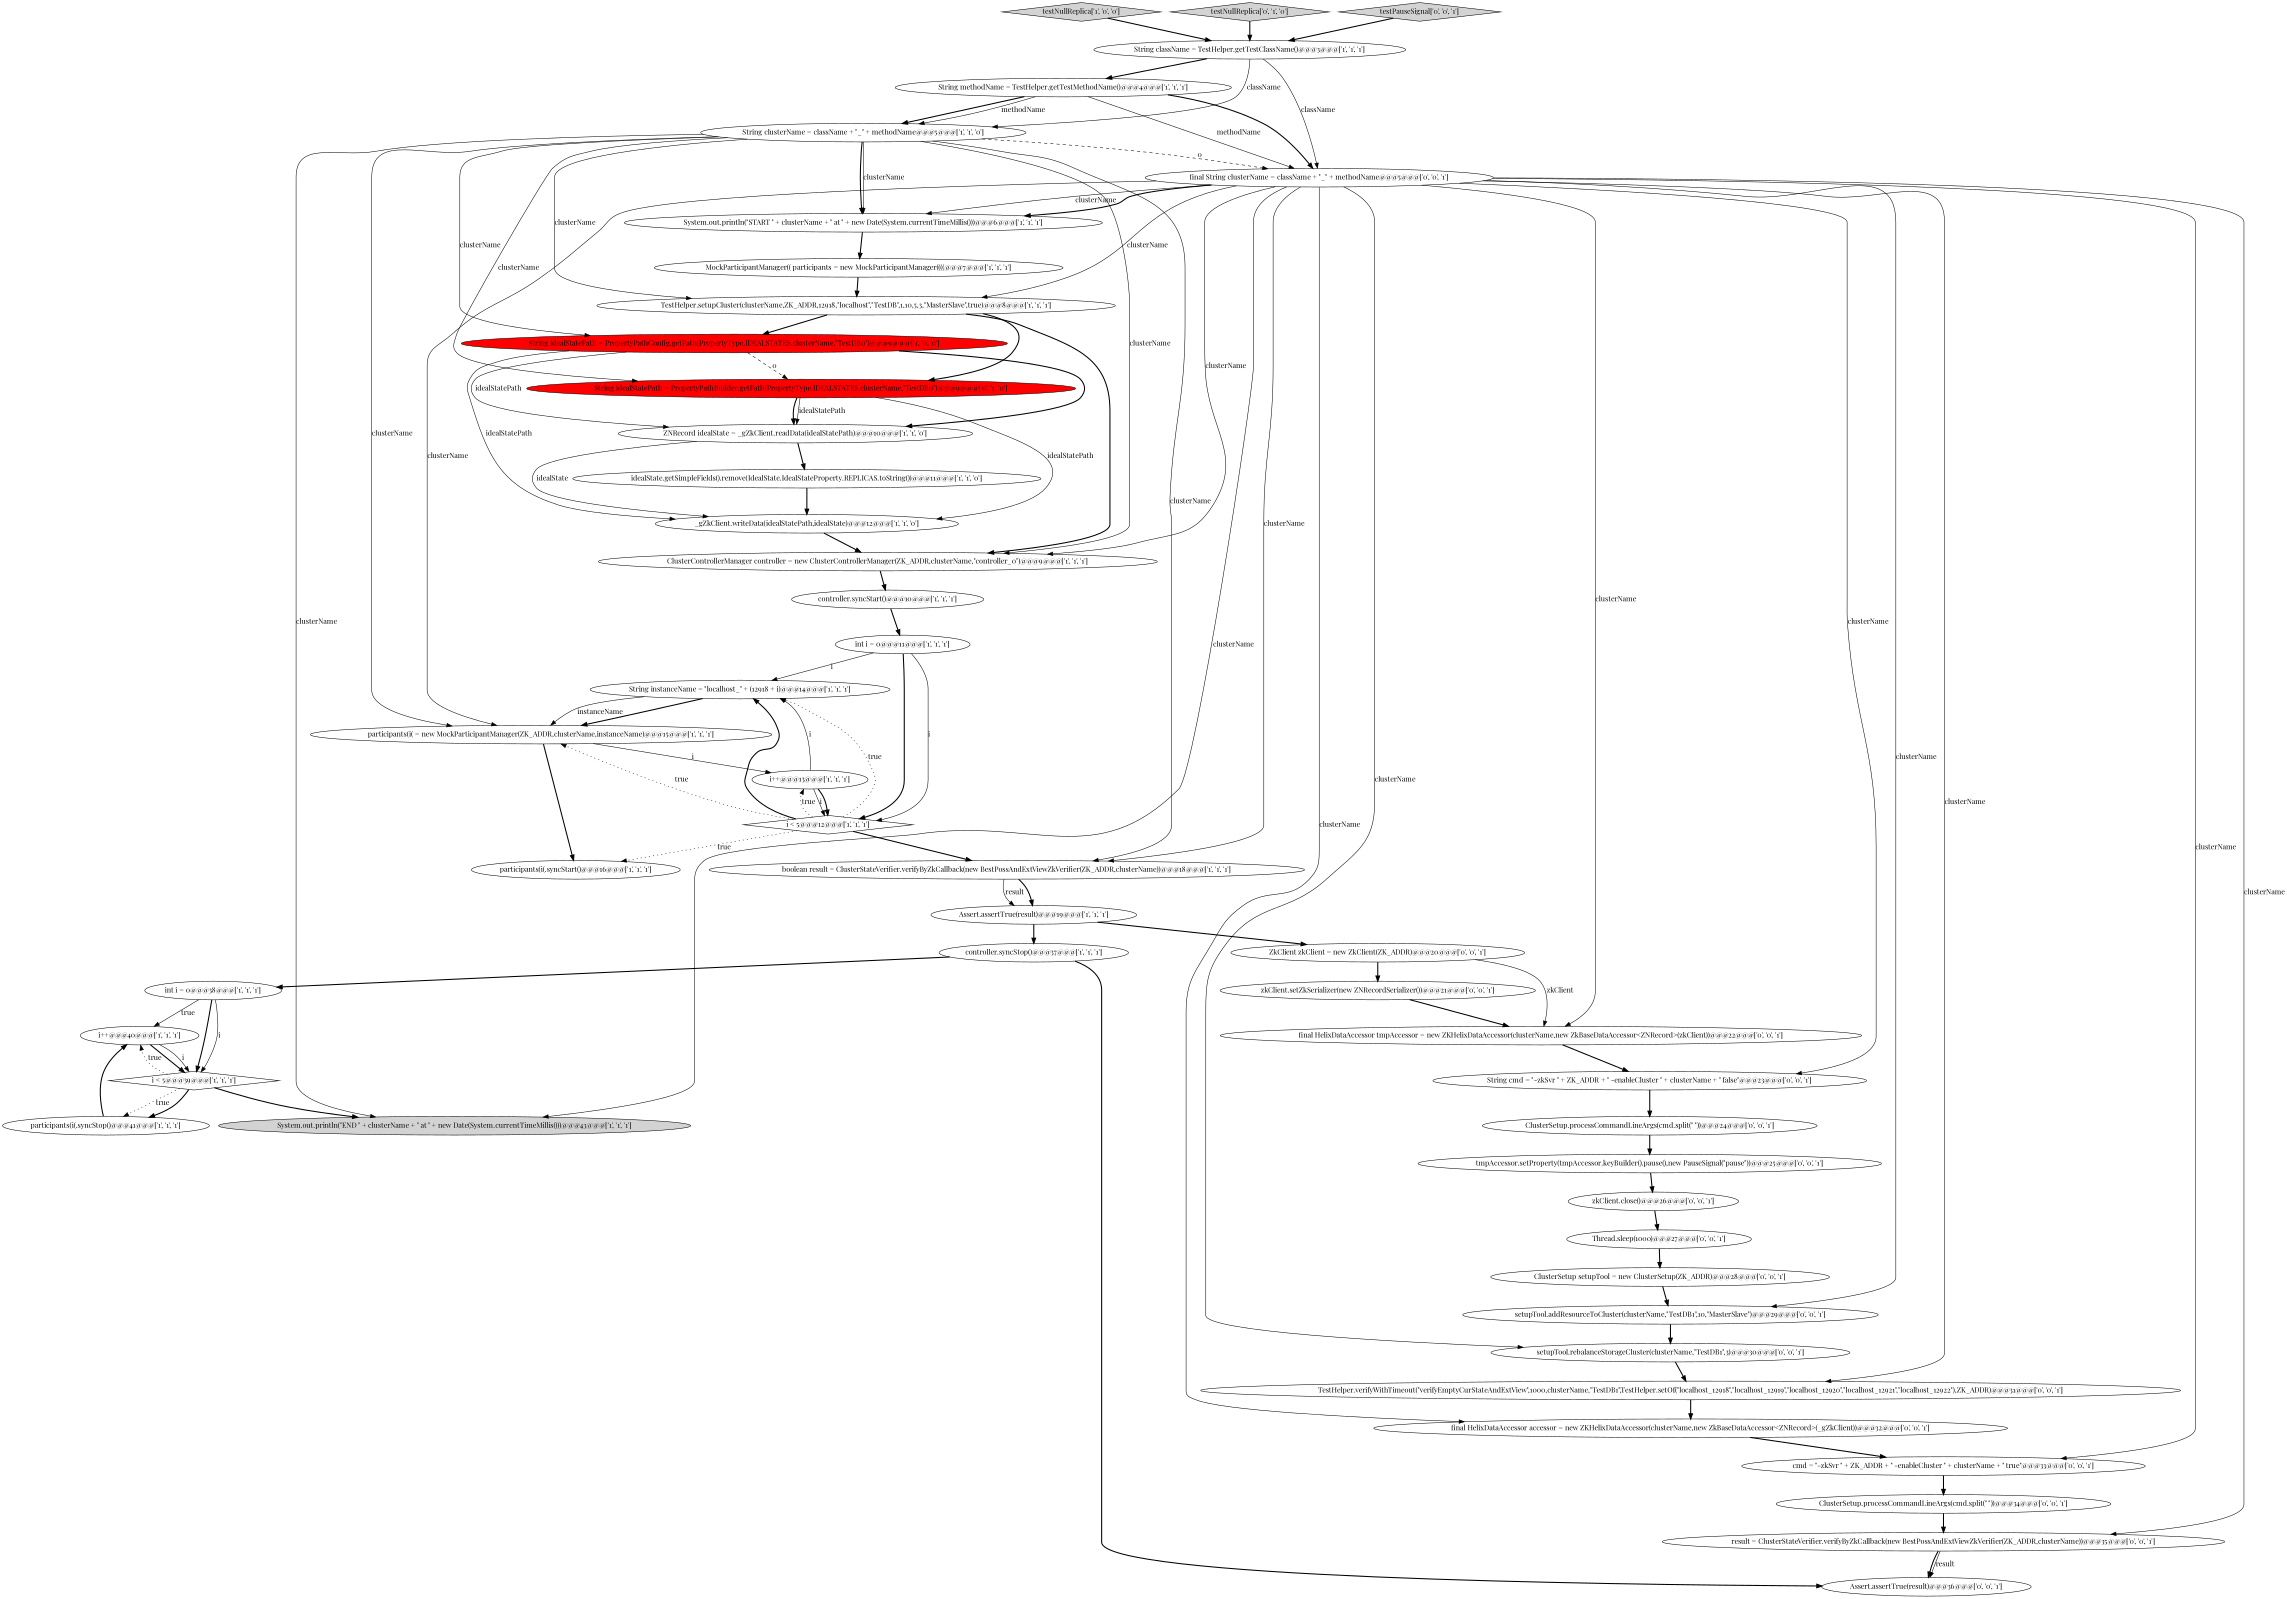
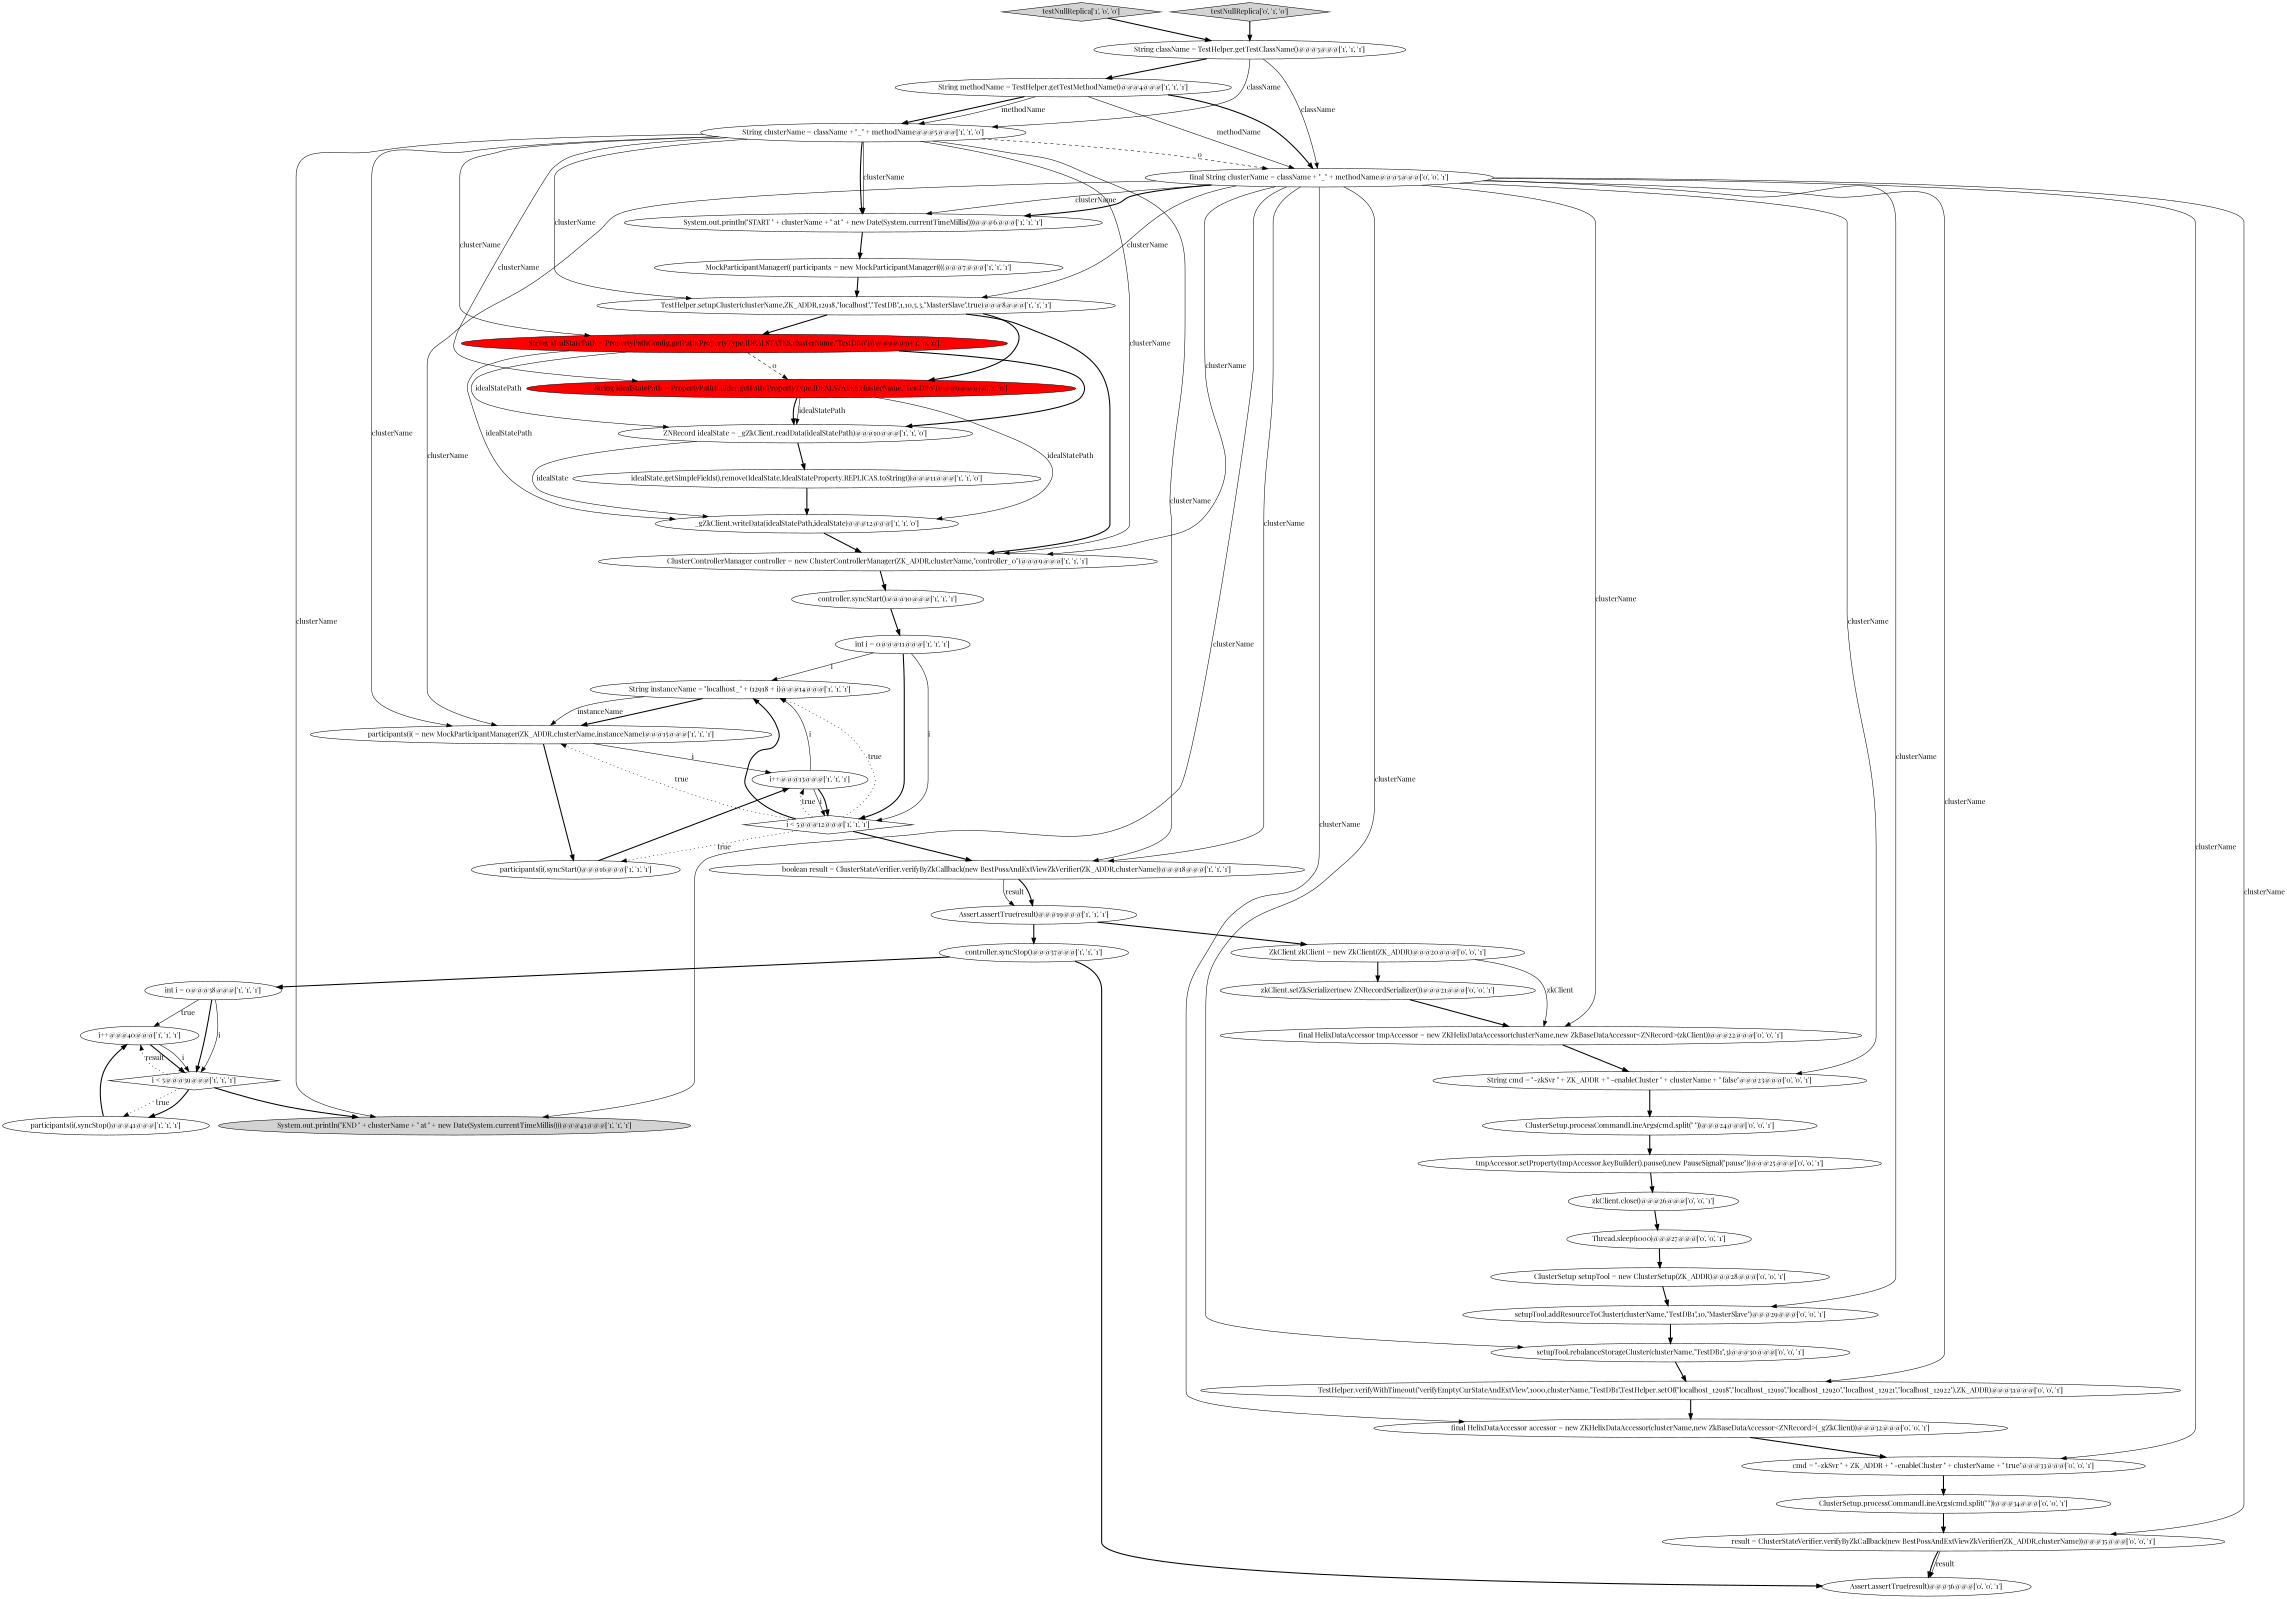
  digraph {
    fontname="Playfair Display"
    node [fillcolor=white fontname="Playfair Display" shape=ellipse style=filled]
    edge [fontname="Playfair Display" style=bold]
    n1 [label="String clusterName = className + \"_\" + methodName@@@5@@@['1', '1', '0']"]
    n2 [fillcolor=red label="String idealStatePath = PropertyPathBuilder.getPath(PropertyType.IDEALSTATES,clusterName,\"TestDB0\")@@@9@@@['0', '1', '0']"]
    n3 [label="TestHelper.setupCluster(clusterName,ZK_ADDR,12918,\"localhost\",\"TestDB\",1,10,5,3,\"MasterSlave\",true)@@@8@@@['1', '1', '1']"]
    n4 [label="final String clusterName = className + \"_\" + methodName@@@5@@@['0', '0', '1']"]
    n5 [label="ClusterControllerManager controller = new ClusterControllerManager(ZK_ADDR,clusterName,\"controller_0\")@@@9@@@['1', '1', '1']"]
    n6 [fillcolor=red label="String idealStatePath = PropertyPathConfig.getPath(PropertyType.IDEALSTATES,clusterName,\"TestDB0\")@@@9@@@['1', '0', '0']"]
    n7 [label="participants(i( = new MockParticipantManager(ZK_ADDR,clusterName,instanceName)@@@15@@@['1', '1', '1']"]
    n8 [label="System.out.println(\"START \" + clusterName + \" at \" + new Date(System.currentTimeMillis()))@@@6@@@['1', '1', '1']"]
    n9 [label="boolean result = ClusterStateVerifier.verifyByZkCallback(new BestPossAndExtViewZkVerifier(ZK_ADDR,clusterName))@@@18@@@['1', '1', '1']"]
    n10 [fillcolor=lightgray label="System.out.println(\"END \" + clusterName + \" at \" + new Date(System.currentTimeMillis()))@@@43@@@['1', '1', '1']"]
    n11 [label="ZNRecord idealState = _gZkClient.readData(idealStatePath)@@@10@@@['1', '1', '0']"]
    n12 [label="_gZkClient.writeData(idealStatePath,idealState)@@@12@@@['1', '1', '0']"]
    n13 [label="String cmd = \"-zkSvr \" + ZK_ADDR + \" -enableCluster \" + clusterName + \" false\"@@@23@@@['0', '0', '1']"]
    n14 [label="final HelixDataAccessor accessor = new ZKHelixDataAccessor(clusterName,new ZkBaseDataAccessor<ZNRecord>(_gZkClient))@@@32@@@['0', '0', '1']"]
    n15 [label="final HelixDataAccessor tmpAccessor = new ZKHelixDataAccessor(clusterName,new ZkBaseDataAccessor<ZNRecord>(zkClient))@@@22@@@['0', '0', '1']"]
    n16 [label="cmd = \"-zkSvr \" + ZK_ADDR + \" -enableCluster \" + clusterName + \" true\"@@@33@@@['0', '0', '1']"]
    n17 [label="TestHelper.verifyWithTimeout(\"verifyEmptyCurStateAndExtView\",1000,clusterName,\"TestDB1\",TestHelper.setOf(\"localhost_12918\",\"localhost_12919\",\"localhost_12920\",\"localhost_12921\",\"localhost_12922\"),ZK_ADDR)@@@31@@@['0', '0', '1']"]
    n18 [label="setupTool.rebalanceStorageCluster(clusterName,\"TestDB1\",3)@@@30@@@['0', '0', '1']"]
    n19 [label="setupTool.addResourceToCluster(clusterName,\"TestDB1\",10,\"MasterSlave\")@@@29@@@['0', '0', '1']"]
    n20 [label="result = ClusterStateVerifier.verifyByZkCallback(new BestPossAndExtViewZkVerifier(ZK_ADDR,clusterName))@@@35@@@['0', '0', '1']"]
    n21 [label="controller.syncStart()@@@10@@@['1', '1', '1']"]
    n22 [label="i++@@@13@@@['1', '1', '1']"]
    n23 [label="participants(i(.syncStart()@@@16@@@['1', '1', '1']"]
    n24 [label="MockParticipantManager(( participants = new MockParticipantManager((((@@@7@@@['1', '1', '1']"]
    n25 [label="Assert.assertTrue(result)@@@19@@@['1', '1', '1']"]
    n26 [label="Thread.sleep(1000)@@@27@@@['0', '0', '1']"]
    n27 [label="ClusterSetup setupTool = new ClusterSetup(ZK_ADDR)@@@28@@@['0', '0', '1']"]
    n28 [label="idealState.getSimpleFields().remove(IdealState.IdealStateProperty.REPLICAS.toString())@@@11@@@['1', '1', '0']"]
    n29 [label="String methodName = TestHelper.getTestMethodName()@@@4@@@['1', '1', '1']"]
    n30 [label="controller.syncStop()@@@37@@@['1', '1', '1']"]
    n31 [label="int i = 0@@@38@@@['1', '1', '1']"]
    n32 [label="Assert.assertTrue(result)@@@36@@@['0', '0', '1']"]
    n33 [label="i++@@@40@@@['1', '1', '1']"]
    n34 [label="i < 5@@@39@@@['1', '1', '1']" shape=diamond]
    n35 [label="participants(i(.syncStop()@@@41@@@['1', '1', '1']"]
    n36 [label="ClusterSetup.processCommandLineArgs(cmd.split(\" \"))@@@24@@@['0', '0', '1']"]
    n37 [label="ClusterSetup.processCommandLineArgs(cmd.split(\" \"))@@@34@@@['0', '0', '1']"]
    n38 [fillcolor=lightgray label="testNullReplica['1', '0', '0']" shape=diamond]
    n39 [label="String className = TestHelper.getTestClassName()@@@3@@@['1', '1', '1']"]
    n40 [label="tmpAccessor.setProperty(tmpAccessor.keyBuilder().pause(),new PauseSignal(\"pause\"))@@@25@@@['0', '0', '1']"]
    n41 [label="zkClient.close()@@@26@@@['0', '0', '1']"]
    n42 [label="String instanceName = \"localhost_\" + (12918 + i)@@@14@@@['1', '1', '1']"]
    n43 [label="i < 5@@@12@@@['1', '1', '1']" shape=diamond]
    n44 [label="int i = 0@@@11@@@['1', '1', '1']"]
    n45 [fillcolor=lightgray label="testNullReplica['0', '1', '0']" shape=diamond]
    n46 [label="zkClient.setZkSerializer(new ZNRecordSerializer())@@@21@@@['0', '0', '1']"]
-   n47 [fillcolor=lightgray label="testPauseSignal['0', '0', '1']" shape=diamond]
    n48 [label="ZkClient zkClient = new ZkClient(ZK_ADDR)@@@20@@@['0', '0', '1']"]
    n1 -> n2 [label=clusterName style=solid]
    n1 -> n3 [label=clusterName style=solid]
    n1 -> n4 [label=0 style=dashed]
    n1 -> n5 [label=clusterName style=solid]
    n1 -> n6 [label=clusterName style=solid]
    n1 -> n7 [label=clusterName style=solid]
    n1 -> n8 [label=clusterName style=solid]
    n1 -> n8
    n1 -> n9 [label=clusterName style=solid]
    n1 -> n10 [label=clusterName style=solid]
    n2 -> n11
    n2 -> n11 [label=idealStatePath style=solid]
    n2 -> n12 [label=idealStatePath style=solid]
    n3 -> n2
    n3 -> n5
    n3 -> n6
    n4 -> n3 [label=clusterName style=solid]
    n4 -> n5 [label=clusterName style=solid]
    n4 -> n7 [label=clusterName style=solid]
    n4 -> n8 [label=clusterName style=solid]
    n4 -> n8
    n4 -> n9 [label=clusterName style=solid]
    n4 -> n10 [label=clusterName style=solid]
    n4 -> n13 [label=clusterName style=solid]
    n4 -> n14 [label=clusterName style=solid]
    n4 -> n15 [label=clusterName style=solid]
    n4 -> n16 [label=clusterName style=solid]
    n4 -> n17 [label=clusterName style=solid]
    n4 -> n18 [label=clusterName style=solid]
    n4 -> n19 [label=clusterName style=solid]
    n4 -> n20 [label=clusterName style=solid]
    n5 -> n21
    n6 -> n2 [label=0 style=dashed]
    n6 -> n11 [label=idealStatePath style=solid]
    n6 -> n11
    n6 -> n12 [label=idealStatePath style=solid]
    n7 -> n22 [label=i style=solid]
    n7 -> n23
    n8 -> n24
    n9 -> n25
    n9 -> n25 [label=result style=solid]
    n11 -> n12 [label=idealState style=solid]
    n11 -> n28
    n12 -> n5
    n13 -> n36
    n14 -> n16
    n15 -> n13
    n16 -> n37
    n17 -> n14
    n18 -> n17
    n19 -> n18
    n20 -> n32 [label=result style=solid]
    n20 -> n32
    n21 -> n44
    n22 -> n42 [label=i style=solid]
    n22 -> n43 [label=i style=solid]
    n22 -> n43
+   n23 -> n22
    n24 -> n3
    n25 -> n30
    n25 -> n48
    n26 -> n27
    n27 -> n19
    n28 -> n12
    n29 -> n1
    n29 -> n1 [label=methodName style=solid]
    n29 -> n4 [label=methodName style=solid]
    n29 -> n4
    n30 -> n31
    n30 -> n32
    n31 -> n33 [label=true style=solid]
    n31 -> n34
    n31 -> n34 [label=i style=solid]
    n33 -> n34
    n33 -> n34 [label=i style=solid]
    n34 -> n10
-   n34 -> n33 [label=true style=dotted]
+   n34 -> n33 [label=result style=dotted]
    n34 -> n35 [label=true style=dotted]
    n34 -> n35
    n35 -> n33
    n36 -> n40
    n37 -> n20
    n38 -> n39
    n39 -> n1 [label=className style=solid]
    n39 -> n4 [label=className style=solid]
    n39 -> n29
    n40 -> n41
    n41 -> n26
    n42 -> n7
    n42 -> n7 [label=instanceName style=solid]
    n43 -> n7 [label=true style=dotted]
    n43 -> n9
    n43 -> n22 [label=true style=dotted]
    n43 -> n23 [label=true style=dotted]
    n43 -> n42
    n43 -> n42 [label=true style=dotted]
    n44 -> n42 [label=i style=solid]
    n44 -> n43 [label=i style=solid]
    n44 -> n43
    n45 -> n39
    n46 -> n15
-   n47 -> n39
    n48 -> n15 [label=zkClient style=solid]
    n48 -> n46
  }
